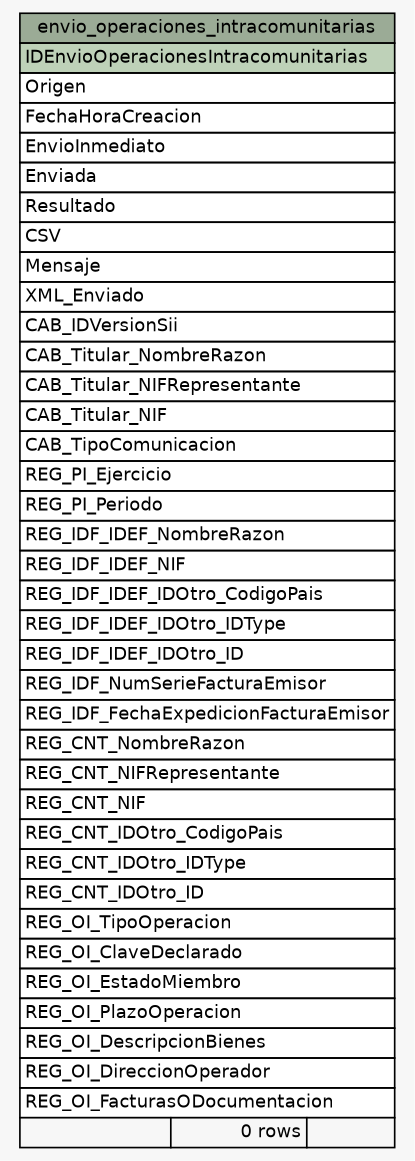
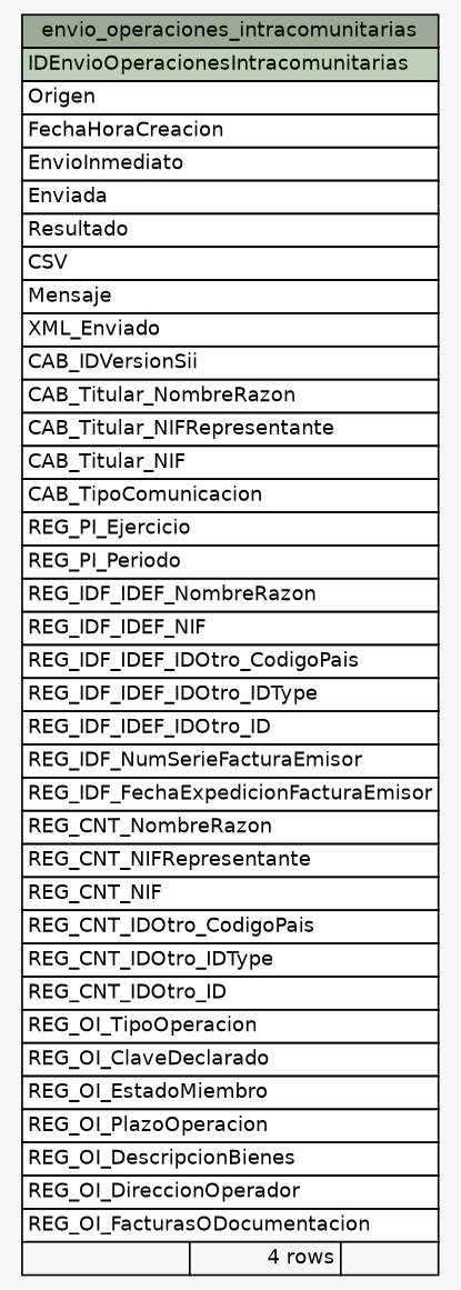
  digraph {
    bgcolor="#f7f7f7"
    fontname=Helvetica
    fontsize=11
    nodesep=0.18
    rankdir=RL
    ranksep=0.46
-   n1 [fontname=Helvetica fontsize=11 label=<     <TABLE BORDER="0" CELLBORDER="1" CELLSPACING="0" BGCOLOR="#ffffff">       <TR><TD COLSPAN="3" BGCOLOR="#9bab96" ALIGN="CENTER">envio_operaciones_intracomunitarias</TD></TR>       <TR><TD PORT="IDEnvioOperacionesIntracomunitarias" COLSPAN="3" BGCOLOR="#bed1b8" ALIGN="LEFT">IDEnvioOperacionesIntracomunitarias</TD></TR>       <TR><TD PORT="Origen" COLSPAN="3" ALIGN="LEFT">Origen</TD></TR>       <TR><TD PORT="FechaHoraCreacion" COLSPAN="3" ALIGN="LEFT">FechaHoraCreacion</TD></TR>       <TR><TD PORT="EnvioInmediato" COLSPAN="3" ALIGN="LEFT">EnvioInmediato</TD></TR>       <TR><TD PORT="Enviada" COLSPAN="3" ALIGN="LEFT">Enviada</TD></TR>       <TR><TD PORT="Resultado" COLSPAN="3" ALIGN="LEFT">Resultado</TD></TR>       <TR><TD PORT="CSV" COLSPAN="3" ALIGN="LEFT">CSV</TD></TR>       <TR><TD PORT="Mensaje" COLSPAN="3" ALIGN="LEFT">Mensaje</TD></TR>       <TR><TD PORT="XML_Enviado" COLSPAN="3" ALIGN="LEFT">XML_Enviado</TD></TR>       <TR><TD PORT="CAB_IDVersionSii" COLSPAN="3" ALIGN="LEFT">CAB_IDVersionSii</TD></TR>       <TR><TD PORT="CAB_Titular_NombreRazon" COLSPAN="3" ALIGN="LEFT">CAB_Titular_NombreRazon</TD></TR>       <TR><TD PORT="CAB_Titular_NIFRepresentante" COLSPAN="3" ALIGN="LEFT">CAB_Titular_NIFRepresentante</TD></TR>       <TR><TD PORT="CAB_Titular_NIF" COLSPAN="3" ALIGN="LEFT">CAB_Titular_NIF</TD></TR>       <TR><TD PORT="CAB_TipoComunicacion" COLSPAN="3" ALIGN="LEFT">CAB_TipoComunicacion</TD></TR>       <TR><TD PORT="REG_PI_Ejercicio" COLSPAN="3" ALIGN="LEFT">REG_PI_Ejercicio</TD></TR>       <TR><TD PORT="REG_PI_Periodo" COLSPAN="3" ALIGN="LEFT">REG_PI_Periodo</TD></TR>       <TR><TD PORT="REG_IDF_IDEF_NombreRazon" COLSPAN="3" ALIGN="LEFT">REG_IDF_IDEF_NombreRazon</TD></TR>       <TR><TD PORT="REG_IDF_IDEF_NIF" COLSPAN="3" ALIGN="LEFT">REG_IDF_IDEF_NIF</TD></TR>       <TR><TD PORT="REG_IDF_IDEF_IDOtro_CodigoPais" COLSPAN="3" ALIGN="LEFT">REG_IDF_IDEF_IDOtro_CodigoPais</TD></TR>       <TR><TD PORT="REG_IDF_IDEF_IDOtro_IDType" COLSPAN="3" ALIGN="LEFT">REG_IDF_IDEF_IDOtro_IDType</TD></TR>       <TR><TD PORT="REG_IDF_IDEF_IDOtro_ID" COLSPAN="3" ALIGN="LEFT">REG_IDF_IDEF_IDOtro_ID</TD></TR>       <TR><TD PORT="REG_IDF_NumSerieFacturaEmisor" COLSPAN="3" ALIGN="LEFT">REG_IDF_NumSerieFacturaEmisor</TD></TR>       <TR><TD PORT="REG_IDF_FechaExpedicionFacturaEmisor" COLSPAN="3" ALIGN="LEFT">REG_IDF_FechaExpedicionFacturaEmisor</TD></TR>       <TR><TD PORT="REG_CNT_NombreRazon" COLSPAN="3" ALIGN="LEFT">REG_CNT_NombreRazon</TD></TR>       <TR><TD PORT="REG_CNT_NIFRepresentante" COLSPAN="3" ALIGN="LEFT">REG_CNT_NIFRepresentante</TD></TR>       <TR><TD PORT="REG_CNT_NIF" COLSPAN="3" ALIGN="LEFT">REG_CNT_NIF</TD></TR>       <TR><TD PORT="REG_CNT_IDOtro_CodigoPais" COLSPAN="3" ALIGN="LEFT">REG_CNT_IDOtro_CodigoPais</TD></TR>       <TR><TD PORT="REG_CNT_IDOtro_IDType" COLSPAN="3" ALIGN="LEFT">REG_CNT_IDOtro_IDType</TD></TR>       <TR><TD PORT="REG_CNT_IDOtro_ID" COLSPAN="3" ALIGN="LEFT">REG_CNT_IDOtro_ID</TD></TR>       <TR><TD PORT="REG_OI_TipoOperacion" COLSPAN="3" ALIGN="LEFT">REG_OI_TipoOperacion</TD></TR>       <TR><TD PORT="REG_OI_ClaveDeclarado" COLSPAN="3" ALIGN="LEFT">REG_OI_ClaveDeclarado</TD></TR>       <TR><TD PORT="REG_OI_EstadoMiembro" COLSPAN="3" ALIGN="LEFT">REG_OI_EstadoMiembro</TD></TR>       <TR><TD PORT="REG_OI_PlazoOperacion" COLSPAN="3" ALIGN="LEFT">REG_OI_PlazoOperacion</TD></TR>       <TR><TD PORT="REG_OI_DescripcionBienes" COLSPAN="3" ALIGN="LEFT">REG_OI_DescripcionBienes</TD></TR>       <TR><TD PORT="REG_OI_DireccionOperador" COLSPAN="3" ALIGN="LEFT">REG_OI_DireccionOperador</TD></TR>       <TR><TD PORT="REG_OI_FacturasODocumentacion" COLSPAN="3" ALIGN="LEFT">REG_OI_FacturasODocumentacion</TD></TR>       <TR><TD ALIGN="LEFT" BGCOLOR="#f7f7f7">  </TD><TD ALIGN="RIGHT" BGCOLOR="#f7f7f7">0 rows</TD><TD ALIGN="RIGHT" BGCOLOR="#f7f7f7">  </TD></TR>     </TABLE>> shape=plaintext]
+   n1 [fontname=Helvetica fontsize=11 label=<     <TABLE BORDER="0" CELLBORDER="1" CELLSPACING="0" BGCOLOR="#ffffff">       <TR><TD COLSPAN="3" BGCOLOR="#9bab96" ALIGN="CENTER">envio_operaciones_intracomunitarias</TD></TR>       <TR><TD PORT="IDEnvioOperacionesIntracomunitarias" COLSPAN="3" BGCOLOR="#bed1b8" ALIGN="LEFT">IDEnvioOperacionesIntracomunitarias</TD></TR>       <TR><TD PORT="Origen" COLSPAN="3" ALIGN="LEFT">Origen</TD></TR>       <TR><TD PORT="FechaHoraCreacion" COLSPAN="3" ALIGN="LEFT">FechaHoraCreacion</TD></TR>       <TR><TD PORT="EnvioInmediato" COLSPAN="3" ALIGN="LEFT">EnvioInmediato</TD></TR>       <TR><TD PORT="Enviada" COLSPAN="3" ALIGN="LEFT">Enviada</TD></TR>       <TR><TD PORT="Resultado" COLSPAN="3" ALIGN="LEFT">Resultado</TD></TR>       <TR><TD PORT="CSV" COLSPAN="3" ALIGN="LEFT">CSV</TD></TR>       <TR><TD PORT="Mensaje" COLSPAN="3" ALIGN="LEFT">Mensaje</TD></TR>       <TR><TD PORT="XML_Enviado" COLSPAN="3" ALIGN="LEFT">XML_Enviado</TD></TR>       <TR><TD PORT="CAB_IDVersionSii" COLSPAN="3" ALIGN="LEFT">CAB_IDVersionSii</TD></TR>       <TR><TD PORT="CAB_Titular_NombreRazon" COLSPAN="3" ALIGN="LEFT">CAB_Titular_NombreRazon</TD></TR>       <TR><TD PORT="CAB_Titular_NIFRepresentante" COLSPAN="3" ALIGN="LEFT">CAB_Titular_NIFRepresentante</TD></TR>       <TR><TD PORT="CAB_Titular_NIF" COLSPAN="3" ALIGN="LEFT">CAB_Titular_NIF</TD></TR>       <TR><TD PORT="CAB_TipoComunicacion" COLSPAN="3" ALIGN="LEFT">CAB_TipoComunicacion</TD></TR>       <TR><TD PORT="REG_PI_Ejercicio" COLSPAN="3" ALIGN="LEFT">REG_PI_Ejercicio</TD></TR>       <TR><TD PORT="REG_PI_Periodo" COLSPAN="3" ALIGN="LEFT">REG_PI_Periodo</TD></TR>       <TR><TD PORT="REG_IDF_IDEF_NombreRazon" COLSPAN="3" ALIGN="LEFT">REG_IDF_IDEF_NombreRazon</TD></TR>       <TR><TD PORT="REG_IDF_IDEF_NIF" COLSPAN="3" ALIGN="LEFT">REG_IDF_IDEF_NIF</TD></TR>       <TR><TD PORT="REG_IDF_IDEF_IDOtro_CodigoPais" COLSPAN="3" ALIGN="LEFT">REG_IDF_IDEF_IDOtro_CodigoPais</TD></TR>       <TR><TD PORT="REG_IDF_IDEF_IDOtro_IDType" COLSPAN="3" ALIGN="LEFT">REG_IDF_IDEF_IDOtro_IDType</TD></TR>       <TR><TD PORT="REG_IDF_IDEF_IDOtro_ID" COLSPAN="3" ALIGN="LEFT">REG_IDF_IDEF_IDOtro_ID</TD></TR>       <TR><TD PORT="REG_IDF_NumSerieFacturaEmisor" COLSPAN="3" ALIGN="LEFT">REG_IDF_NumSerieFacturaEmisor</TD></TR>       <TR><TD PORT="REG_IDF_FechaExpedicionFacturaEmisor" COLSPAN="3" ALIGN="LEFT">REG_IDF_FechaExpedicionFacturaEmisor</TD></TR>       <TR><TD PORT="REG_CNT_NombreRazon" COLSPAN="3" ALIGN="LEFT">REG_CNT_NombreRazon</TD></TR>       <TR><TD PORT="REG_CNT_NIFRepresentante" COLSPAN="3" ALIGN="LEFT">REG_CNT_NIFRepresentante</TD></TR>       <TR><TD PORT="REG_CNT_NIF" COLSPAN="3" ALIGN="LEFT">REG_CNT_NIF</TD></TR>       <TR><TD PORT="REG_CNT_IDOtro_CodigoPais" COLSPAN="3" ALIGN="LEFT">REG_CNT_IDOtro_CodigoPais</TD></TR>       <TR><TD PORT="REG_CNT_IDOtro_IDType" COLSPAN="3" ALIGN="LEFT">REG_CNT_IDOtro_IDType</TD></TR>       <TR><TD PORT="REG_CNT_IDOtro_ID" COLSPAN="3" ALIGN="LEFT">REG_CNT_IDOtro_ID</TD></TR>       <TR><TD PORT="REG_OI_TipoOperacion" COLSPAN="3" ALIGN="LEFT">REG_OI_TipoOperacion</TD></TR>       <TR><TD PORT="REG_OI_ClaveDeclarado" COLSPAN="3" ALIGN="LEFT">REG_OI_ClaveDeclarado</TD></TR>       <TR><TD PORT="REG_OI_EstadoMiembro" COLSPAN="3" ALIGN="LEFT">REG_OI_EstadoMiembro</TD></TR>       <TR><TD PORT="REG_OI_PlazoOperacion" COLSPAN="3" ALIGN="LEFT">REG_OI_PlazoOperacion</TD></TR>       <TR><TD PORT="REG_OI_DescripcionBienes" COLSPAN="3" ALIGN="LEFT">REG_OI_DescripcionBienes</TD></TR>       <TR><TD PORT="REG_OI_DireccionOperador" COLSPAN="3" ALIGN="LEFT">REG_OI_DireccionOperador</TD></TR>       <TR><TD PORT="REG_OI_FacturasODocumentacion" COLSPAN="3" ALIGN="LEFT">REG_OI_FacturasODocumentacion</TD></TR>       <TR><TD ALIGN="LEFT" BGCOLOR="#f7f7f7">  </TD><TD ALIGN="RIGHT" BGCOLOR="#f7f7f7">4 rows</TD><TD ALIGN="RIGHT" BGCOLOR="#f7f7f7">  </TD></TR>     </TABLE>> shape=plaintext]
  }
